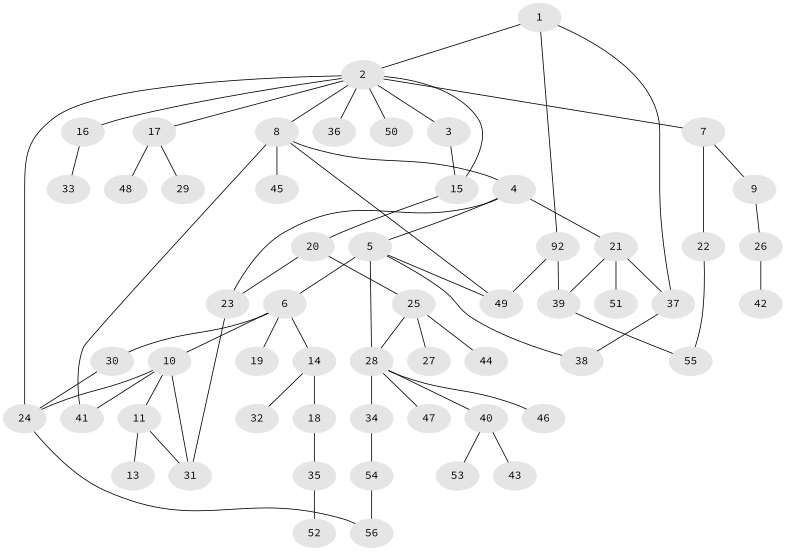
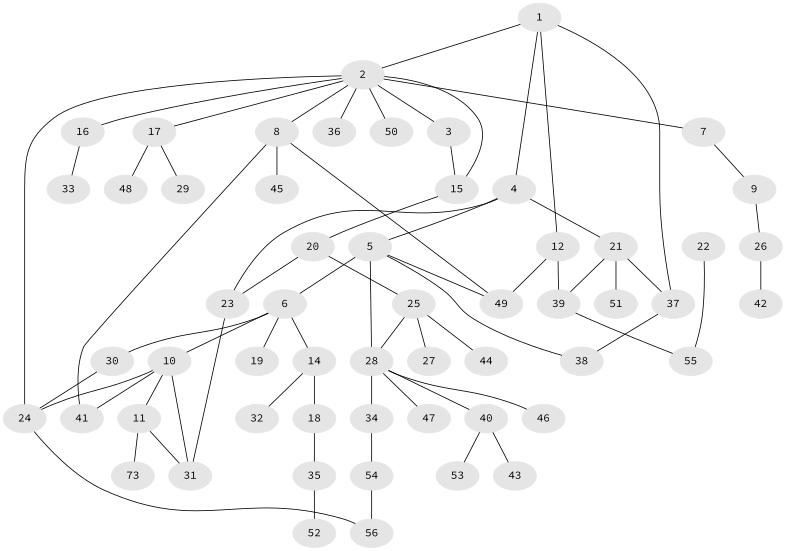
  graph {
    fontname="Source Code Pro"
    node [color=gray90 fontname="Source Code Pro" style=filled]
    edge [fontname="Source Code Pro" weight=1.0]
    1
    2
    4
-   12 [label=92]
+   12
    37
    3
    7
    8
    15
    16
    17
    24
    36
    50
    5
    21
    23
    49
    39
    38
    9
    22
    41
    45
    20
    33
    29
    48
    56
    6
    28
    51
    31
    10
    14
    19
    30
    34
    40
    46
    47
    11
    18
    32
    26
    55
    42
-   13
+   13 [label=73]
    35
    25
    52
    27
    44
    54
    43
    53
    1 -- 2
-   8 -- 4
+   1 -- 4
    1 -- 12
    1 -- 37
    2 -- 3
    2 -- 7
    2 -- 8
    2 -- 15
    2 -- 16
    2 -- 17
    2 -- 24
    2 -- 36
    2 -- 50
    4 -- 5
    4 -- 21
    4 -- 23
    12 -- 49
    12 -- 39
    37 -- 38
    3 -- 15
    7 -- 9
-   7 -- 22
    8 -- 49
    8 -- 41
    8 -- 45
    15 -- 20
    16 -- 33
    17 -- 29
    17 -- 48 [weight=2.0]
    24 -- 56
    5 -- 49
    5 -- 38
    5 -- 6
    5 -- 28 [weight=4.0]
    21 -- 37
    21 -- 39
    21 -- 51
    23 -- 31
    39 -- 55
    9 -- 26
    22 -- 55
    20 -- 23
    20 -- 25
    6 -- 10
    6 -- 14
    6 -- 19
    6 -- 30
    28 -- 34
    28 -- 40
    28 -- 46
    28 -- 47
    10 -- 24
    10 -- 41
    10 -- 31
    10 -- 11
    14 -- 18
    14 -- 32
    30 -- 24
    34 -- 54
    40 -- 43
    40 -- 53
    11 -- 31
    11 -- 13
    18 -- 35
    26 -- 42 [weight=2.0]
    35 -- 52 [weight=2.0]
    25 -- 28
    25 -- 27 [weight=3.0]
    25 -- 44
    54 -- 56 [weight=2.0]
  }
